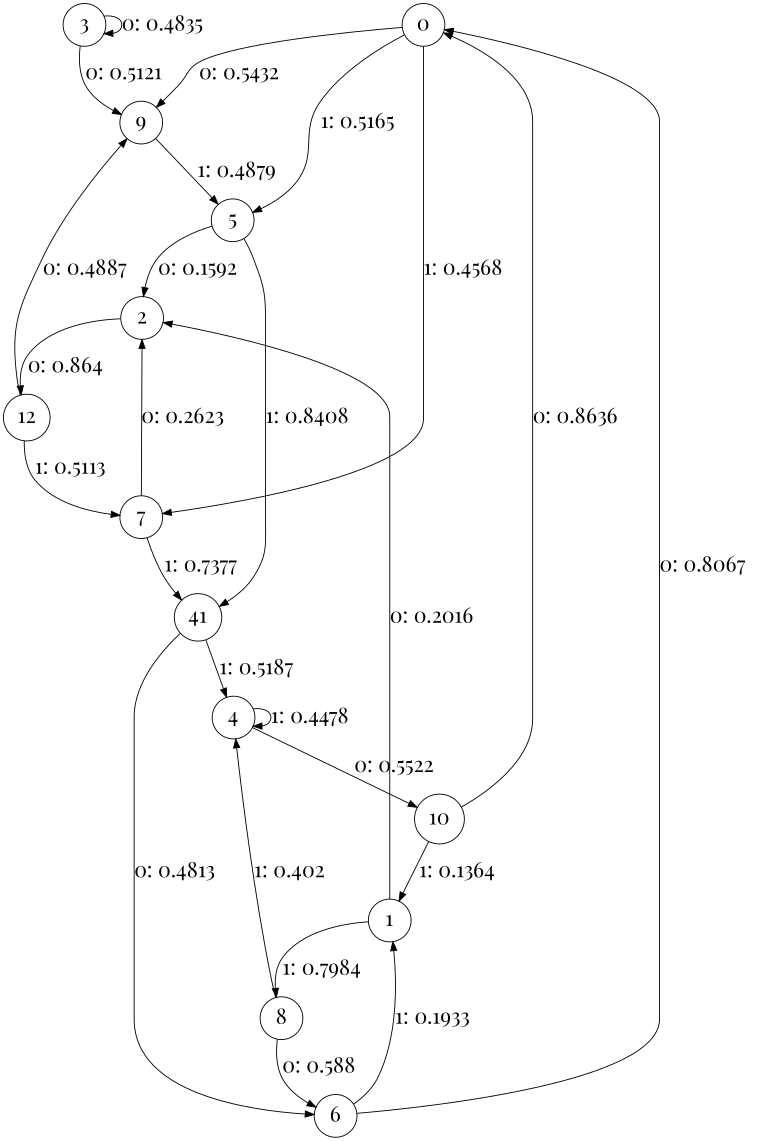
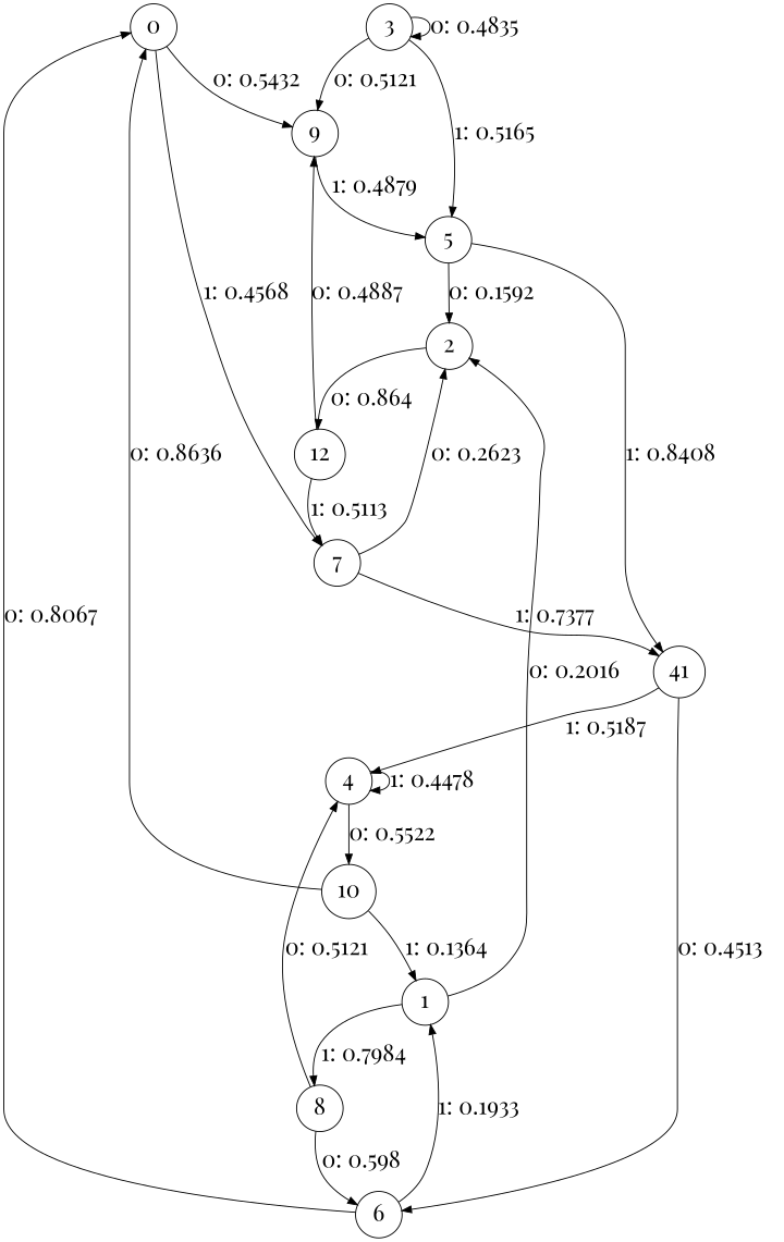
  digraph {
    fontname="Playfair Display"
    node [fontname="Playfair Display" fontsize=24 shape=circle]
    edge [fontname="Playfair Display" fontsize=24]
    0
    9
    7
    5
    2
    n6 [label=41]
    3
    12
    4
    6
    1
    8
    10
    0 -> 9 [label="0: 0.5432   "]
    0 -> 7 [label="1: 0.4568   "]
    9 -> 5 [label="1: 0.4879   "]
    7 -> 2 [label="0: 0.2623   "]
    7 -> n6 [label="1: 0.7377   "]
    5 -> 2 [label="0: 0.1592   "]
    5 -> n6 [label="1: 0.8408   "]
    2 -> 12 [label="0: 0.864    "]
    n6 -> 4 [label="1: 0.5187   "]
-   n6 -> 6 [label="0: 0.4813   "]
+   n6 -> 6 [label="0: 0.4513   "]
    3 -> 9 [label="0: 0.5121   "]
-   0 -> 5 [label="1: 0.5165   "]
+   3 -> 5 [label="1: 0.5165   "]
    3 -> 3 [label="0: 0.4835   "]
    12 -> 9 [label="0: 0.4887   "]
    12 -> 7 [label="1: 0.5113   "]
    4 -> 4 [label="1: 0.4478   "]
    4 -> 10 [label="0: 0.5522   "]
    6 -> 0 [label="0: 0.8067   "]
    6 -> 1 [label="1: 0.1933   "]
    1 -> 2 [label="0: 0.2016   "]
    1 -> 8 [label="1: 0.7984   "]
-   8 -> 4 [label="1: 0.402    "]
-   8 -> 6 [label="0: 0.588    "]
+   8 -> 4 [label="0: 0.5121   "]
+   8 -> 6 [label="0: 0.598    "]
    10 -> 0 [label="0: 0.8636   "]
    10 -> 1 [label="1: 0.1364   "]
  }
